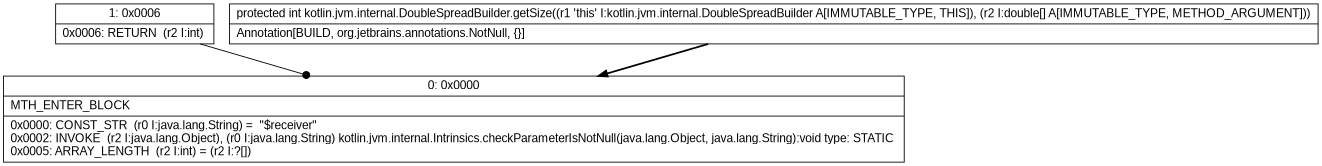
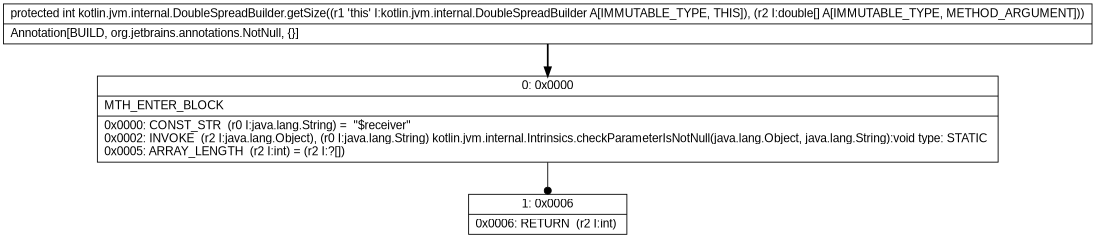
  digraph {
    fontname="Liberation Sans"
    node [shape=record fontname="Liberation Sans"]
    edge [fontname="Liberation Sans"]
    n1 [label="{0\:\ 0x0000|MTH_ENTER_BLOCK\l|0x0000: CONST_STR  (r0 I:java.lang.String) =  \"$receiver\" \l0x0002: INVOKE  (r2 I:java.lang.Object), (r0 I:java.lang.String) kotlin.jvm.internal.Intrinsics.checkParameterIsNotNull(java.lang.Object, java.lang.String):void type: STATIC \l0x0005: ARRAY_LENGTH  (r2 I:int) = (r2 I:?[]) \l}"]
    n2 [label="{1\:\ 0x0006|0x0006: RETURN  (r2 I:int) \l}"]
    n3 [label="{protected int kotlin.jvm.internal.DoubleSpreadBuilder.getSize((r1 'this' I:kotlin.jvm.internal.DoubleSpreadBuilder A[IMMUTABLE_TYPE, THIS]), (r2 I:double[] A[IMMUTABLE_TYPE, METHOD_ARGUMENT]))  | Annotation[BUILD, org.jetbrains.annotations.NotNull, \{\}]\l}"]
-   n2 -> n1 [style=solid arrowhead=dot]
+   n1 -> n2 [style=solid arrowhead=dot]
    n3 -> n1 [style=bold arrowhead=normal]
  }
